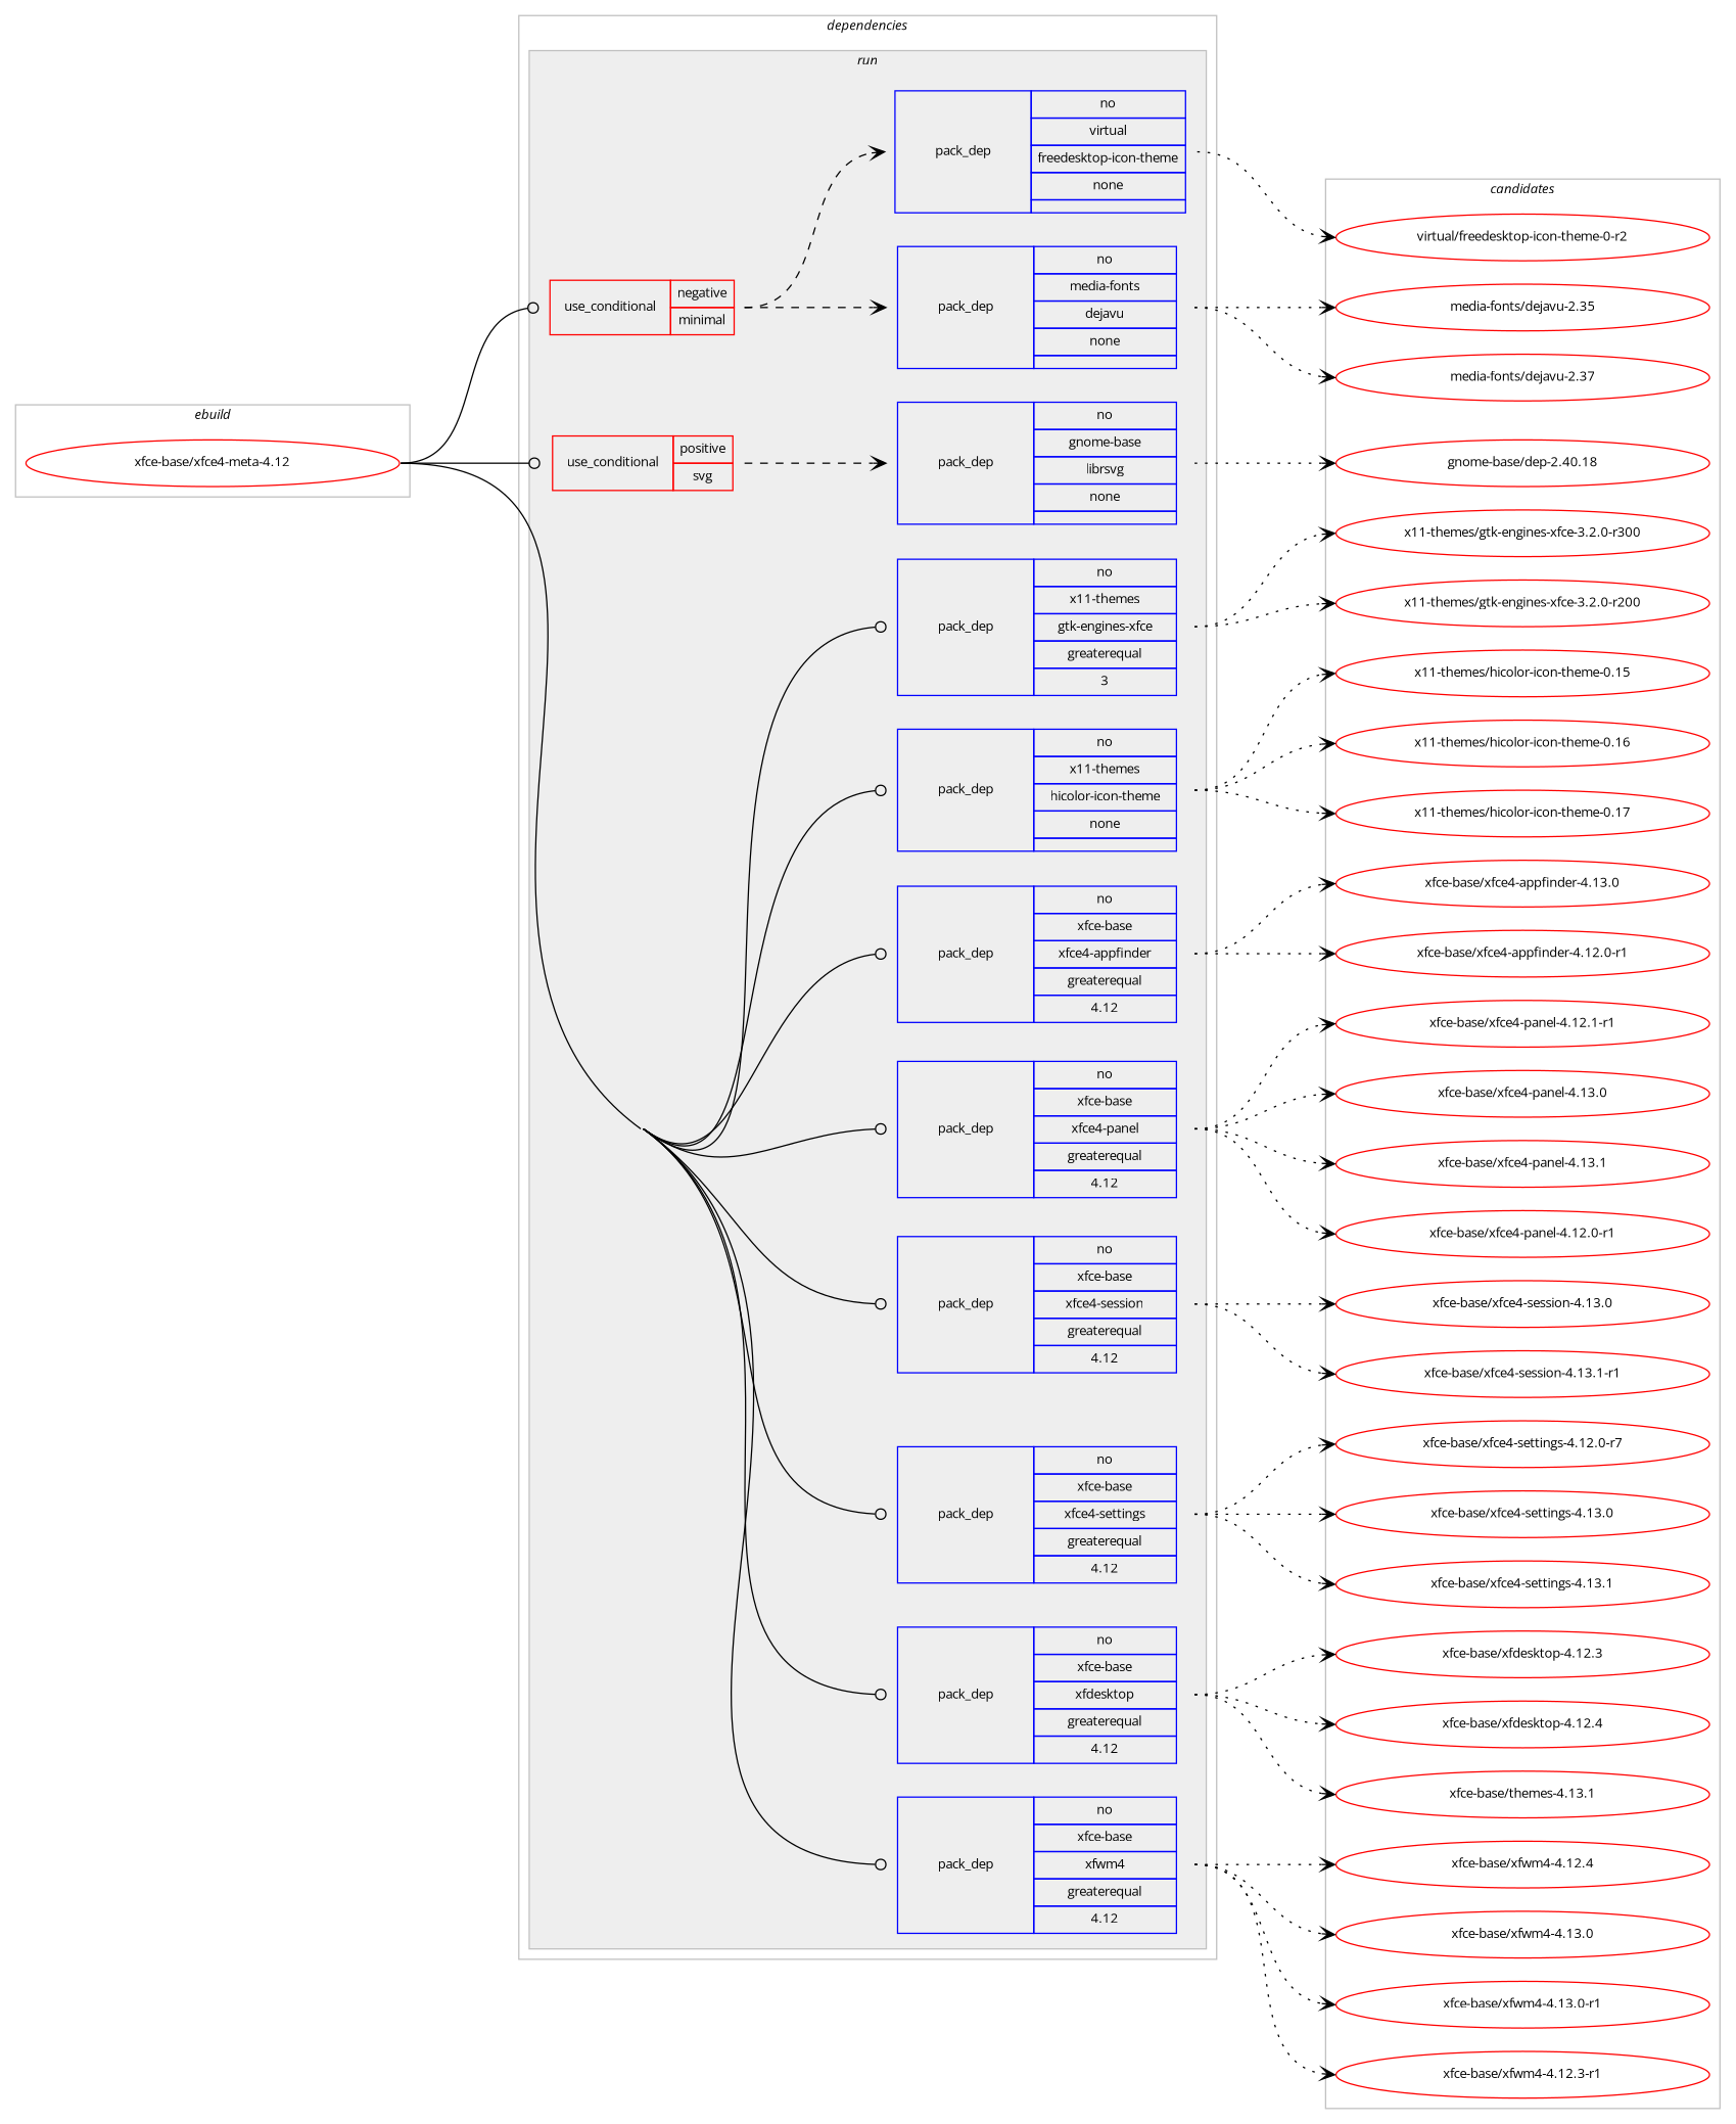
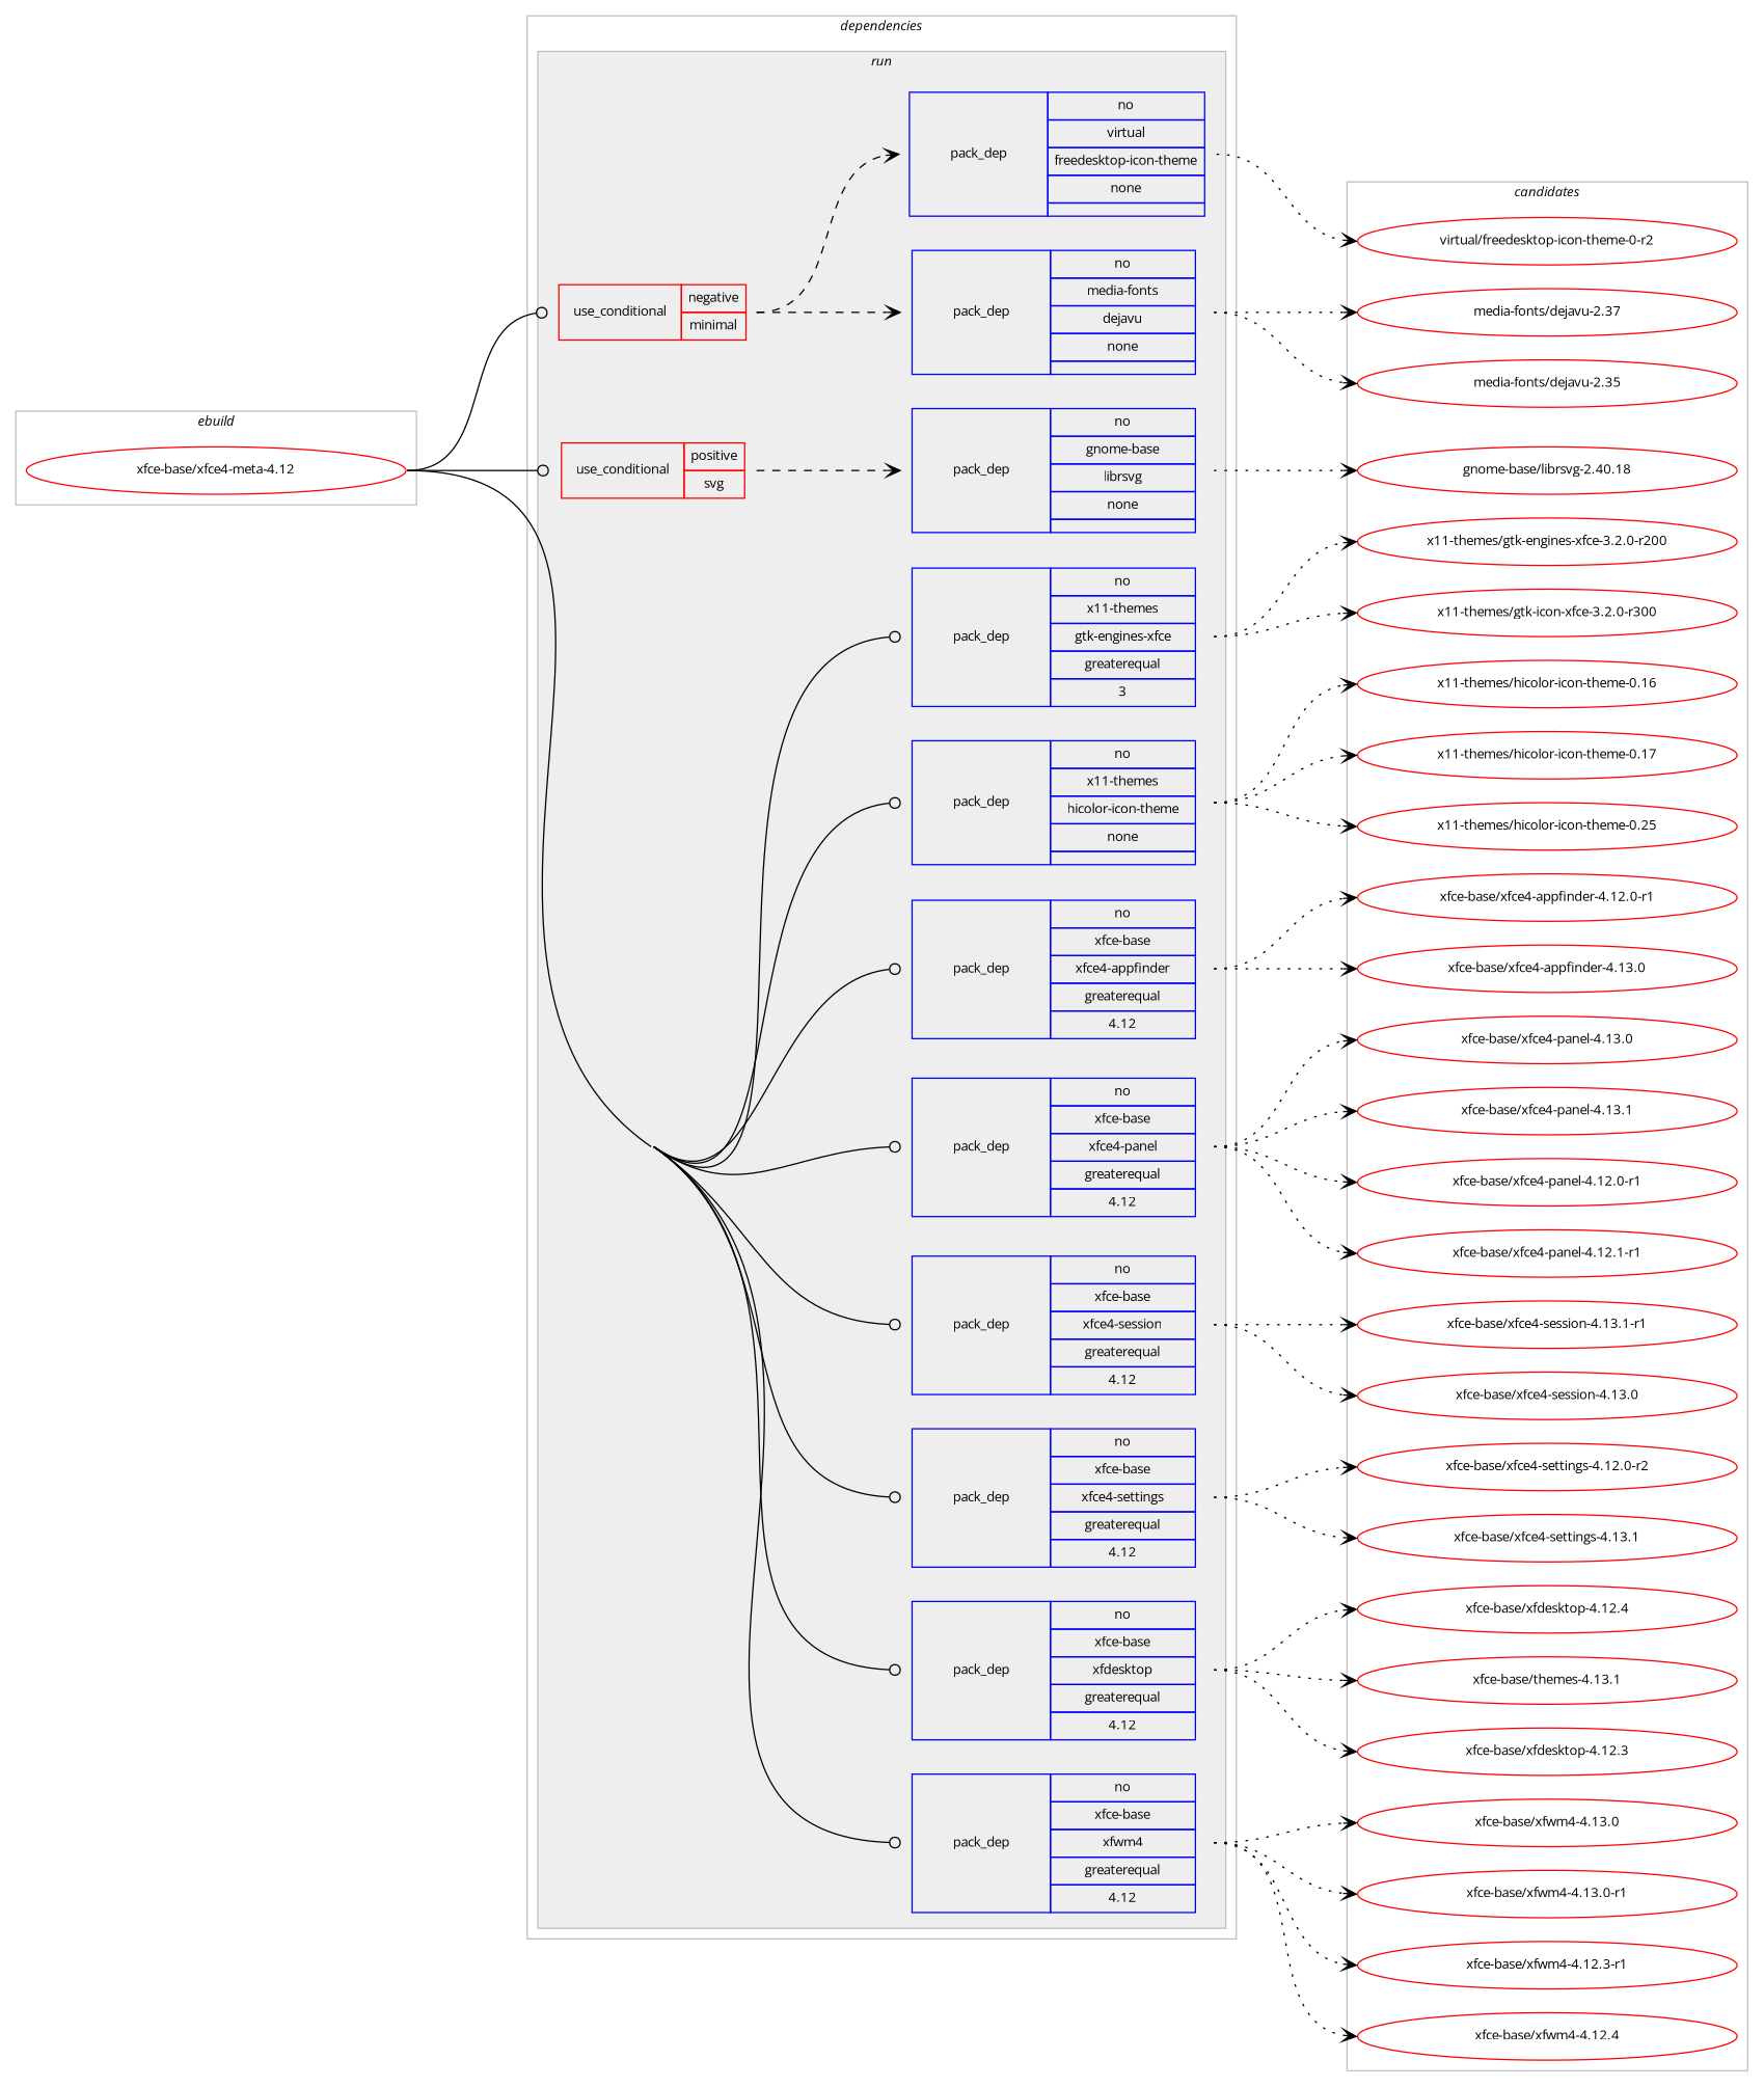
  digraph {
    compound=true
    concentrate=true
    fontname="Open Sans"
    fontsize=10
    newrank=true
    rankdir=LR
    ranksep=1.5
    node [color=red fontname="Open Sans" fontsize=10]
    edge [arrowhead=vee fontname="Open Sans" headport=w style=dotted tailport=e weight=100]
    n1 [label="xfce-base/xfce4-meta-4.12" width=4]
    n2 [color=blue label=<<TABLE BORDER="0" CELLBORDER="1" CELLSPACING="0" CELLPADDING="4" WIDTH="220"><TR><TD ROWSPAN="6" CELLPADDING="30">pack_dep</TD></TR><TR><TD WIDTH="110">no</TD></TR><TR><TD>media-fonts</TD></TR><TR><TD>dejavu</TD></TR><TR><TD>none</TD></TR><TR><TD></TD></TR></TABLE>> shape=none]
    n3 [color=blue label=<<TABLE BORDER="0" CELLBORDER="1" CELLSPACING="0" CELLPADDING="4" WIDTH="220"><TR><TD ROWSPAN="6" CELLPADDING="30">pack_dep</TD></TR><TR><TD WIDTH="110">no</TD></TR><TR><TD>virtual</TD></TR><TR><TD>freedesktop-icon-theme</TD></TR><TR><TD>none</TD></TR><TR><TD></TD></TR></TABLE>> shape=none]
    n4 [label=<<TABLE BORDER="0" CELLBORDER="1" CELLSPACING="0" CELLPADDING="4"><TR><TD ROWSPAN="3" CELLPADDING="10">use_conditional</TD></TR><TR><TD>negative</TD></TR><TR><TD>minimal</TD></TR></TABLE>> shape=none]
    n5 [color=blue label=<<TABLE BORDER="0" CELLBORDER="1" CELLSPACING="0" CELLPADDING="4" WIDTH="220"><TR><TD ROWSPAN="6" CELLPADDING="30">pack_dep</TD></TR><TR><TD WIDTH="110">no</TD></TR><TR><TD>gnome-base</TD></TR><TR><TD>librsvg</TD></TR><TR><TD>none</TD></TR><TR><TD></TD></TR></TABLE>> shape=none]
    n6 [label=<<TABLE BORDER="0" CELLBORDER="1" CELLSPACING="0" CELLPADDING="4"><TR><TD ROWSPAN="3" CELLPADDING="10">use_conditional</TD></TR><TR><TD>positive</TD></TR><TR><TD>svg</TD></TR></TABLE>> shape=none]
    n7 [color=blue label=<<TABLE BORDER="0" CELLBORDER="1" CELLSPACING="0" CELLPADDING="4" WIDTH="220"><TR><TD ROWSPAN="6" CELLPADDING="30">pack_dep</TD></TR><TR><TD WIDTH="110">no</TD></TR><TR><TD>x11-themes</TD></TR><TR><TD>gtk-engines-xfce</TD></TR><TR><TD>greaterequal</TD></TR><TR><TD>3</TD></TR></TABLE>> shape=none]
    n8 [color=blue label=<<TABLE BORDER="0" CELLBORDER="1" CELLSPACING="0" CELLPADDING="4" WIDTH="220"><TR><TD ROWSPAN="6" CELLPADDING="30">pack_dep</TD></TR><TR><TD WIDTH="110">no</TD></TR><TR><TD>x11-themes</TD></TR><TR><TD>hicolor-icon-theme</TD></TR><TR><TD>none</TD></TR><TR><TD></TD></TR></TABLE>> shape=none]
    n9 [color=blue label=<<TABLE BORDER="0" CELLBORDER="1" CELLSPACING="0" CELLPADDING="4" WIDTH="220"><TR><TD ROWSPAN="6" CELLPADDING="30">pack_dep</TD></TR><TR><TD WIDTH="110">no</TD></TR><TR><TD>xfce-base</TD></TR><TR><TD>xfce4-appfinder</TD></TR><TR><TD>greaterequal</TD></TR><TR><TD>4.12</TD></TR></TABLE>> shape=none]
    n10 [color=blue label=<<TABLE BORDER="0" CELLBORDER="1" CELLSPACING="0" CELLPADDING="4" WIDTH="220"><TR><TD ROWSPAN="6" CELLPADDING="30">pack_dep</TD></TR><TR><TD WIDTH="110">no</TD></TR><TR><TD>xfce-base</TD></TR><TR><TD>xfce4-panel</TD></TR><TR><TD>greaterequal</TD></TR><TR><TD>4.12</TD></TR></TABLE>> shape=none]
    n11 [color=blue label=<<TABLE BORDER="0" CELLBORDER="1" CELLSPACING="0" CELLPADDING="4" WIDTH="220"><TR><TD ROWSPAN="6" CELLPADDING="30">pack_dep</TD></TR><TR><TD WIDTH="110">no</TD></TR><TR><TD>xfce-base</TD></TR><TR><TD>xfce4-session</TD></TR><TR><TD>greaterequal</TD></TR><TR><TD>4.12</TD></TR></TABLE>> shape=none]
    n12 [color=blue label=<<TABLE BORDER="0" CELLBORDER="1" CELLSPACING="0" CELLPADDING="4" WIDTH="220"><TR><TD ROWSPAN="6" CELLPADDING="30">pack_dep</TD></TR><TR><TD WIDTH="110">no</TD></TR><TR><TD>xfce-base</TD></TR><TR><TD>xfce4-settings</TD></TR><TR><TD>greaterequal</TD></TR><TR><TD>4.12</TD></TR></TABLE>> shape=none]
    n13 [color=blue label=<<TABLE BORDER="0" CELLBORDER="1" CELLSPACING="0" CELLPADDING="4" WIDTH="220"><TR><TD ROWSPAN="6" CELLPADDING="30">pack_dep</TD></TR><TR><TD WIDTH="110">no</TD></TR><TR><TD>xfce-base</TD></TR><TR><TD>xfdesktop</TD></TR><TR><TD>greaterequal</TD></TR><TR><TD>4.12</TD></TR></TABLE>> shape=none]
    n14 [color=blue label=<<TABLE BORDER="0" CELLBORDER="1" CELLSPACING="0" CELLPADDING="4" WIDTH="220"><TR><TD ROWSPAN="6" CELLPADDING="30">pack_dep</TD></TR><TR><TD WIDTH="110">no</TD></TR><TR><TD>xfce-base</TD></TR><TR><TD>xfwm4</TD></TR><TR><TD>greaterequal</TD></TR><TR><TD>4.12</TD></TR></TABLE>> shape=none]
    n15 [label="media-fonts/dejavu-2.35" width=4]
    n16 [label="media-fonts/dejavu-2.37" width=4]
    n17 [label="virtual/freedesktop-icon-theme-0-r2" width=4]
-   n18 [label="gnome-base/dep-2.40.18" width=4]
+   n18 [label="gnome-base/librsvg-2.40.18" width=4]
    n19 [label="x11-themes/gtk-engines-xfce-3.2.0-r200" width=4]
-   n20 [label="x11-themes/gtk-engines-xfce-3.2.0-r300" width=4]
-   n21 [label="x11-themes/hicolor-icon-theme-0.15" width=4]
+   n20 [label="x11-themes/gtk-icon-xfce-3.2.0-r300" width=4]
+   n21 [label="x11-themes/hicolor-icon-theme-0.25" width=4]
    n22 [label="x11-themes/hicolor-icon-theme-0.16" width=4]
    n23 [label="x11-themes/hicolor-icon-theme-0.17" width=4]
    n24 [label="xfce-base/xfce4-appfinder-4.12.0-r1" width=4]
    n25 [label="xfce-base/xfce4-appfinder-4.13.0" width=4]
    n26 [label="xfce-base/xfce4-panel-4.12.0-r1" width=4]
    n27 [label="xfce-base/xfce4-panel-4.12.1-r1" width=4]
    n28 [label="xfce-base/xfce4-panel-4.13.0" width=4]
    n29 [label="xfce-base/xfce4-panel-4.13.1" width=4]
    n30 [label="xfce-base/xfce4-session-4.13.1-r1" width=4]
    n31 [label="xfce-base/xfce4-session-4.13.0" width=4]
-   n32 [label="xfce-base/xfce4-settings-4.12.0-r7" width=4]
-   n33 [label="xfce-base/xfce4-settings-4.13.0" width=4]
+   n32 [label="xfce-base/xfce4-settings-4.12.0-r2" width=4]
    n34 [label="xfce-base/xfce4-settings-4.13.1" width=4]
    n35 [label="xfce-base/xfdesktop-4.12.3" width=4]
    n36 [label="xfce-base/xfdesktop-4.12.4" width=4]
    n37 [label="xfce-base/themes-4.13.1" width=4]
    n38 [label="xfce-base/xfwm4-4.12.3-r1" width=4]
    n39 [label="xfce-base/xfwm4-4.12.4" width=4]
    n40 [label="xfce-base/xfwm4-4.13.0" width=4]
    n41 [label="xfce-base/xfwm4-4.13.0-r1" width=4]
    subgraph cluster_1 {
      color=gray
      label=<<i>ebuild</i>>
      rank=same
      n1
    }
    subgraph cluster_2 {
      color=gray
      label=<<i>dependencies</i>>
      subgraph cluster_3 {
        color=gray
        fillcolor="#eeeeee"
        label=<<i>compile</i>>
        style=filled
      }
      subgraph cluster_4 {
        color=gray
        fillcolor="#eeeeee"
        label=<<i>compile and run</i>>
        style=filled
      }
      subgraph cluster_5 {
        color=gray
        fillcolor="#eeeeee"
        label=<<i>run</i>>
        style=filled
        subgraph sub_6 {
          color=gray
          fillcolor="#eeeeee"
          label=<<i>run</i>>
          style=filled
          n4
          subgraph sub_7 {
            color=gray
            fillcolor="#eeeeee"
            label=<<i>run</i>>
            style=filled
            n2
          }
          subgraph sub_8 {
            color=gray
            fillcolor="#eeeeee"
            label=<<i>run</i>>
            style=filled
            n3
          }
        }
        subgraph sub_9 {
          color=gray
          fillcolor="#eeeeee"
          label=<<i>run</i>>
          style=filled
          n6
          subgraph sub_10 {
            color=gray
            fillcolor="#eeeeee"
            label=<<i>run</i>>
            style=filled
            n5
          }
        }
        subgraph sub_11 {
          color=gray
          fillcolor="#eeeeee"
          label=<<i>run</i>>
          style=filled
          n7
        }
        subgraph sub_12 {
          color=gray
          fillcolor="#eeeeee"
          label=<<i>run</i>>
          style=filled
          n8
        }
        subgraph sub_13 {
          color=gray
          fillcolor="#eeeeee"
          label=<<i>run</i>>
          style=filled
          n9
        }
        subgraph sub_14 {
          color=gray
          fillcolor="#eeeeee"
          label=<<i>run</i>>
          style=filled
          n10
        }
        subgraph sub_15 {
          color=gray
          fillcolor="#eeeeee"
          label=<<i>run</i>>
          style=filled
          n11
        }
        subgraph sub_16 {
          color=gray
          fillcolor="#eeeeee"
          label=<<i>run</i>>
          style=filled
          n12
        }
        subgraph sub_17 {
          color=gray
          fillcolor="#eeeeee"
          label=<<i>run</i>>
          style=filled
          n13
        }
        subgraph sub_18 {
          color=gray
          fillcolor="#eeeeee"
          label=<<i>run</i>>
          style=filled
          n14
        }
      }
    }
    subgraph cluster_19 {
      color=gray
      label=<<i>candidates</i>>
      rank=same
      subgraph sub_20 {
        color=black
        label=<<i>candidates</i>>
        nodesep=1
        rank=same
        n15
        n16
      }
      subgraph sub_21 {
        color=black
        label=<<i>candidates</i>>
        nodesep=1
        rank=same
        n17
      }
      subgraph sub_22 {
        color=black
        label=<<i>candidates</i>>
        nodesep=1
        rank=same
        n18
      }
      subgraph sub_23 {
        color=black
        label=<<i>candidates</i>>
        nodesep=1
        rank=same
        n19
        n20
      }
      subgraph sub_24 {
        color=black
        label=<<i>candidates</i>>
        nodesep=1
        rank=same
        n21
        n22
        n23
      }
      subgraph sub_25 {
        color=black
        label=<<i>candidates</i>>
        nodesep=1
        rank=same
        n24
        n25
      }
      subgraph sub_26 {
        color=black
        label=<<i>candidates</i>>
        nodesep=1
        rank=same
        n26
        n27
        n28
        n29
      }
      subgraph sub_27 {
        color=black
        label=<<i>candidates</i>>
        nodesep=1
        rank=same
        n30
        n31
      }
      subgraph sub_28 {
        color=black
        label=<<i>candidates</i>>
        nodesep=1
        rank=same
        n32
-       n33
        n34
      }
      subgraph sub_29 {
        color=black
        label=<<i>candidates</i>>
        nodesep=1
        rank=same
        n35
        n36
        n37
      }
      subgraph sub_30 {
        color=black
        label=<<i>candidates</i>>
        nodesep=1
        rank=same
        n38
        n39
        n40
        n41
      }
    }
    n1 -> n4 [arrowhead=odot style=solid weight=20]
    n1 -> n6 [arrowhead=odot style=solid weight=20]
    n1 -> n7 [arrowhead=odot style=solid weight=20]
    n1 -> n8 [arrowhead=odot style=solid weight=20]
    n1 -> n9 [arrowhead=odot style=solid weight=20]
    n1 -> n10 [arrowhead=odot style=solid weight=20]
    n1 -> n11 [arrowhead=odot style=solid weight=20]
    n1 -> n12 [arrowhead=odot style=solid weight=20]
    n1 -> n13 [arrowhead=odot style=solid weight=20]
    n1 -> n14 [arrowhead=odot style=solid weight=20]
    n2 -> n15
    n2 -> n16
    n3 -> n17
    n4 -> n2 [style=dashed weight=20]
    n4 -> n3 [style=dashed weight=20]
    n5 -> n18
    n6 -> n5 [style=dashed weight=20]
    n7 -> n19
    n7 -> n20
    n8 -> n21
    n8 -> n22
    n8 -> n23
    n9 -> n24
    n9 -> n25
    n10 -> n26
    n10 -> n27
    n10 -> n28
    n10 -> n29
    n11 -> n30
    n11 -> n31
    n12 -> n32
-   n12 -> n33
    n12 -> n34
    n13 -> n35
    n13 -> n36
    n13 -> n37
    n14 -> n38
    n14 -> n39
    n14 -> n40
    n14 -> n41
  }
